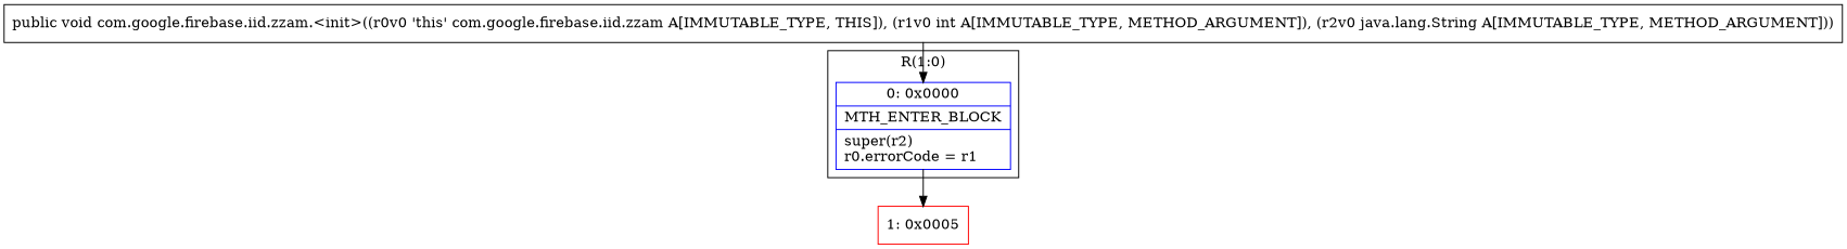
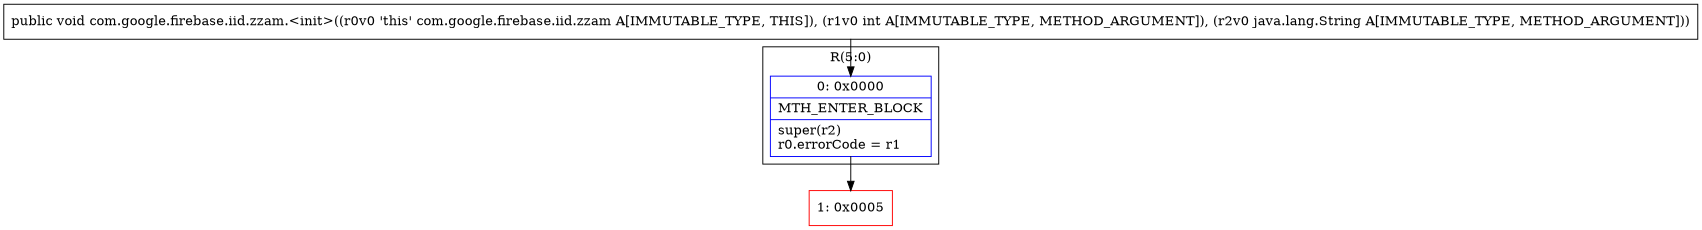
  digraph {
    node [shape=record]
    n1 [color=blue label="{0\:\ 0x0000|MTH_ENTER_BLOCK\l|super(r2)\lr0.errorCode = r1\l}"]
    n2 [color=red label="{1\:\ 0x0005}"]
    n3 [label="{public void com.google.firebase.iid.zzam.\<init\>((r0v0 'this' com.google.firebase.iid.zzam A[IMMUTABLE_TYPE, THIS]), (r1v0 int A[IMMUTABLE_TYPE, METHOD_ARGUMENT]), (r2v0 java.lang.String A[IMMUTABLE_TYPE, METHOD_ARGUMENT])) }"]
    subgraph cluster_1 {
-     label="R(1:0)"
+     label="R(5:0)"
      n1
    }
    n1 -> n2
    n3 -> n1
  }
